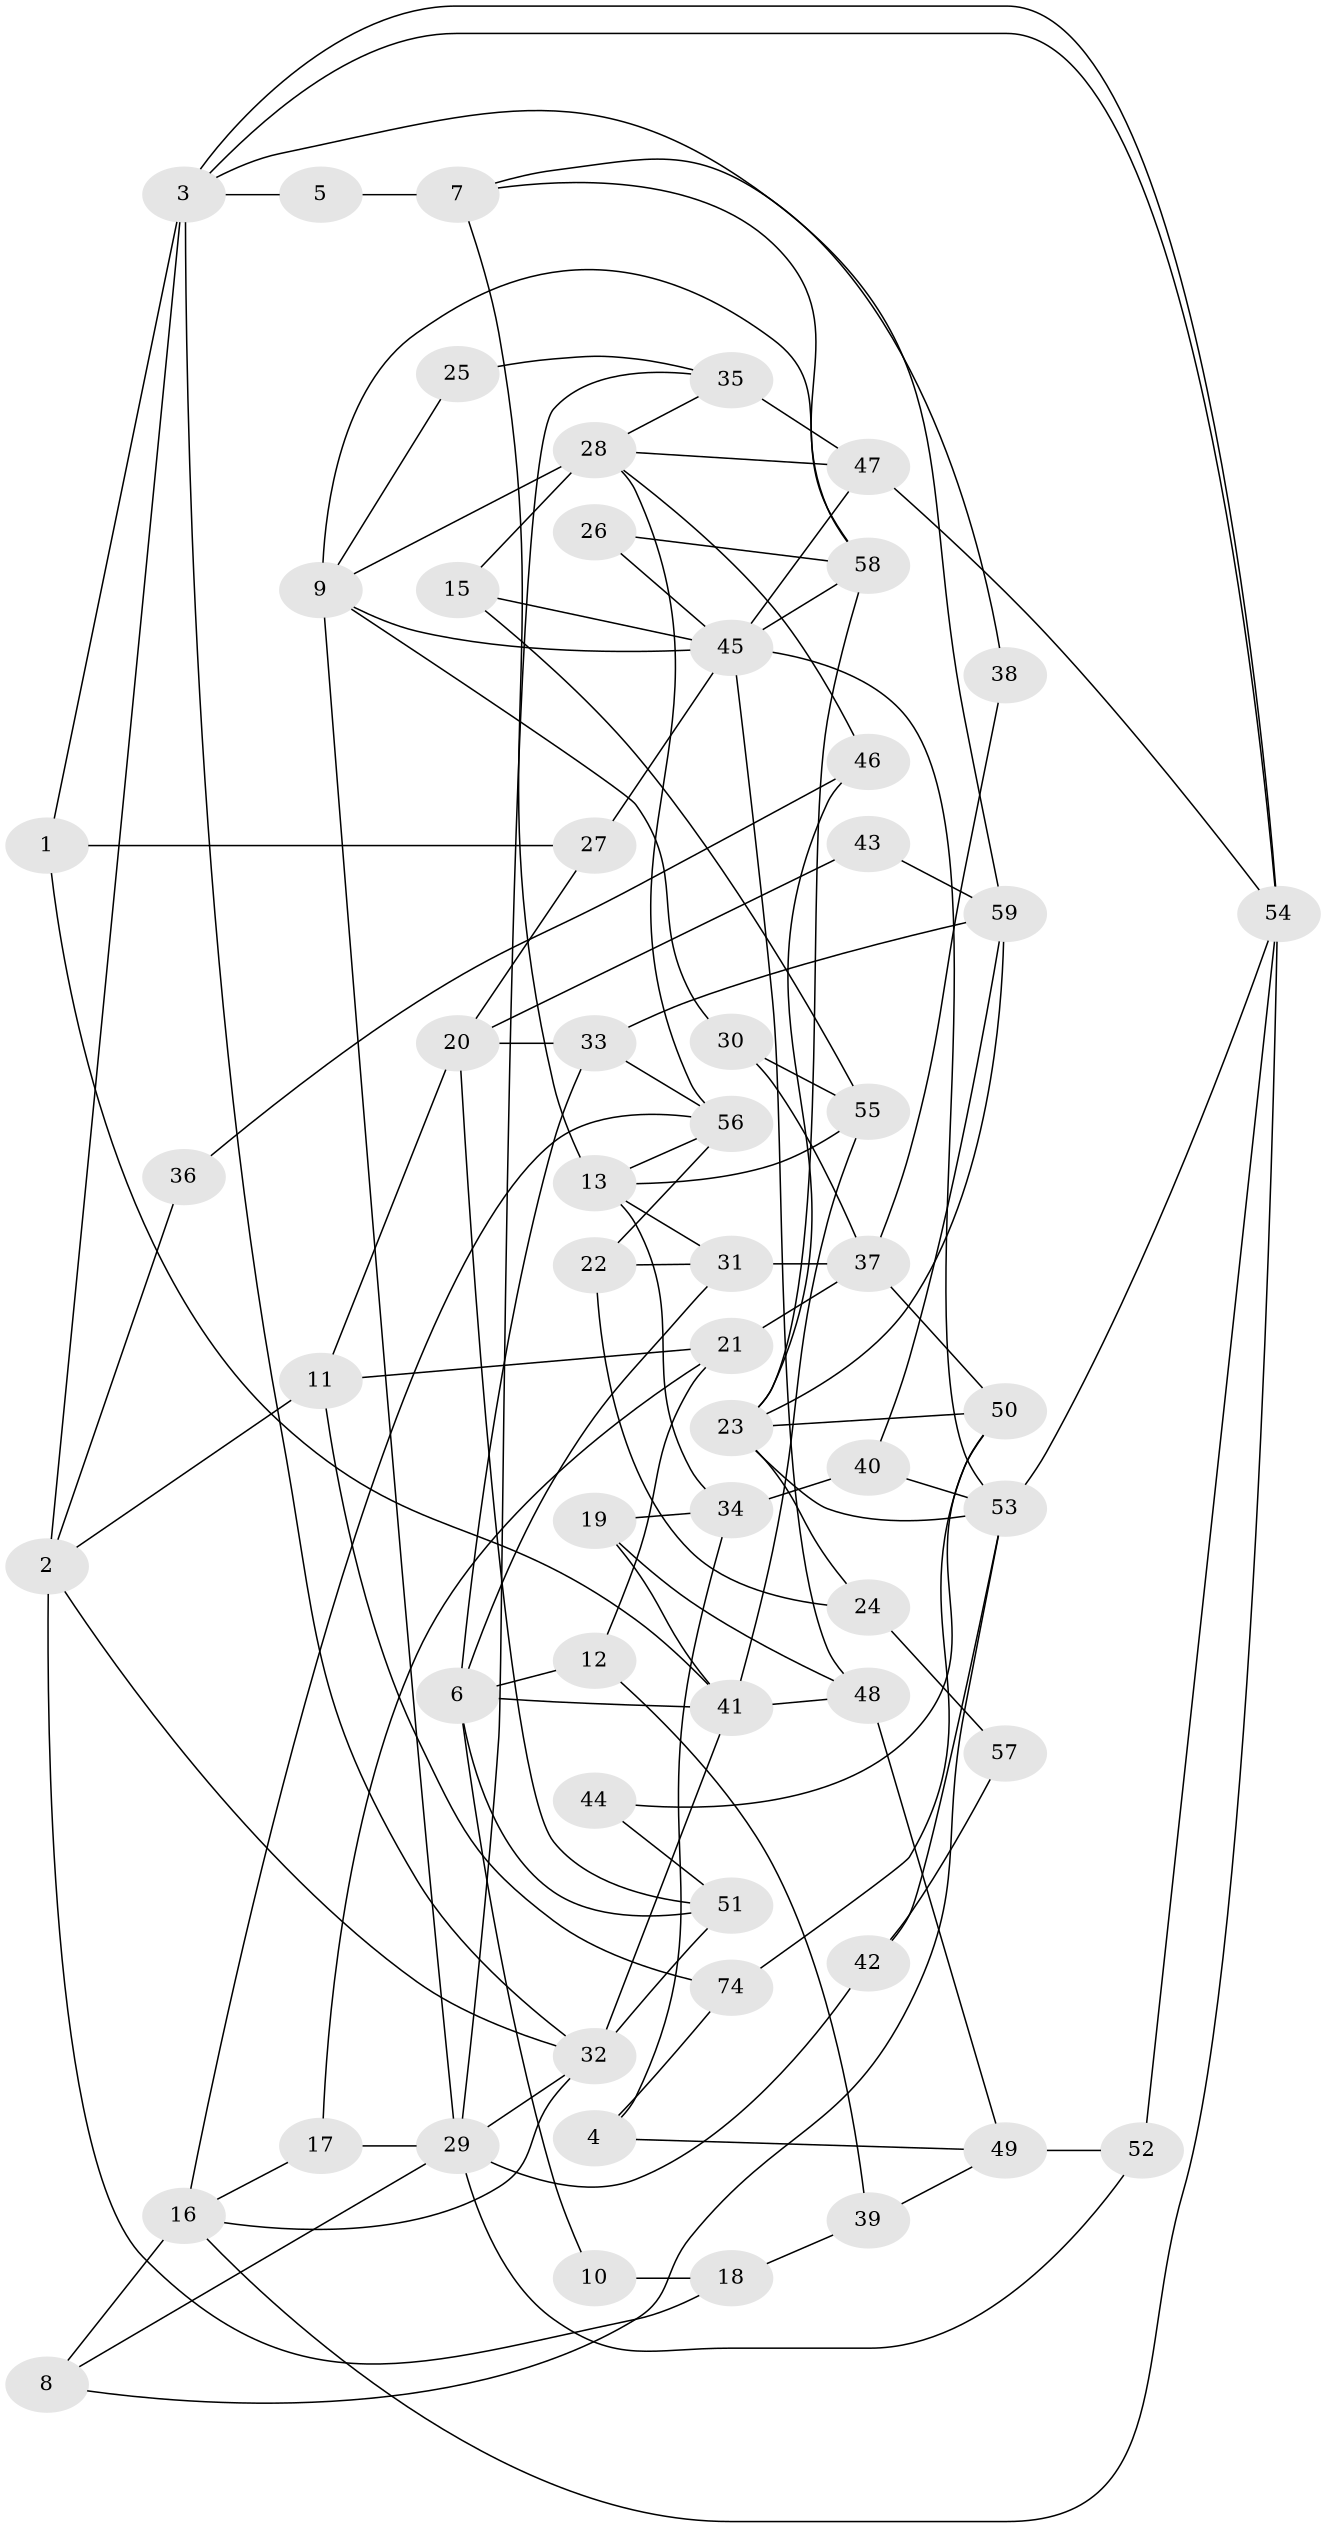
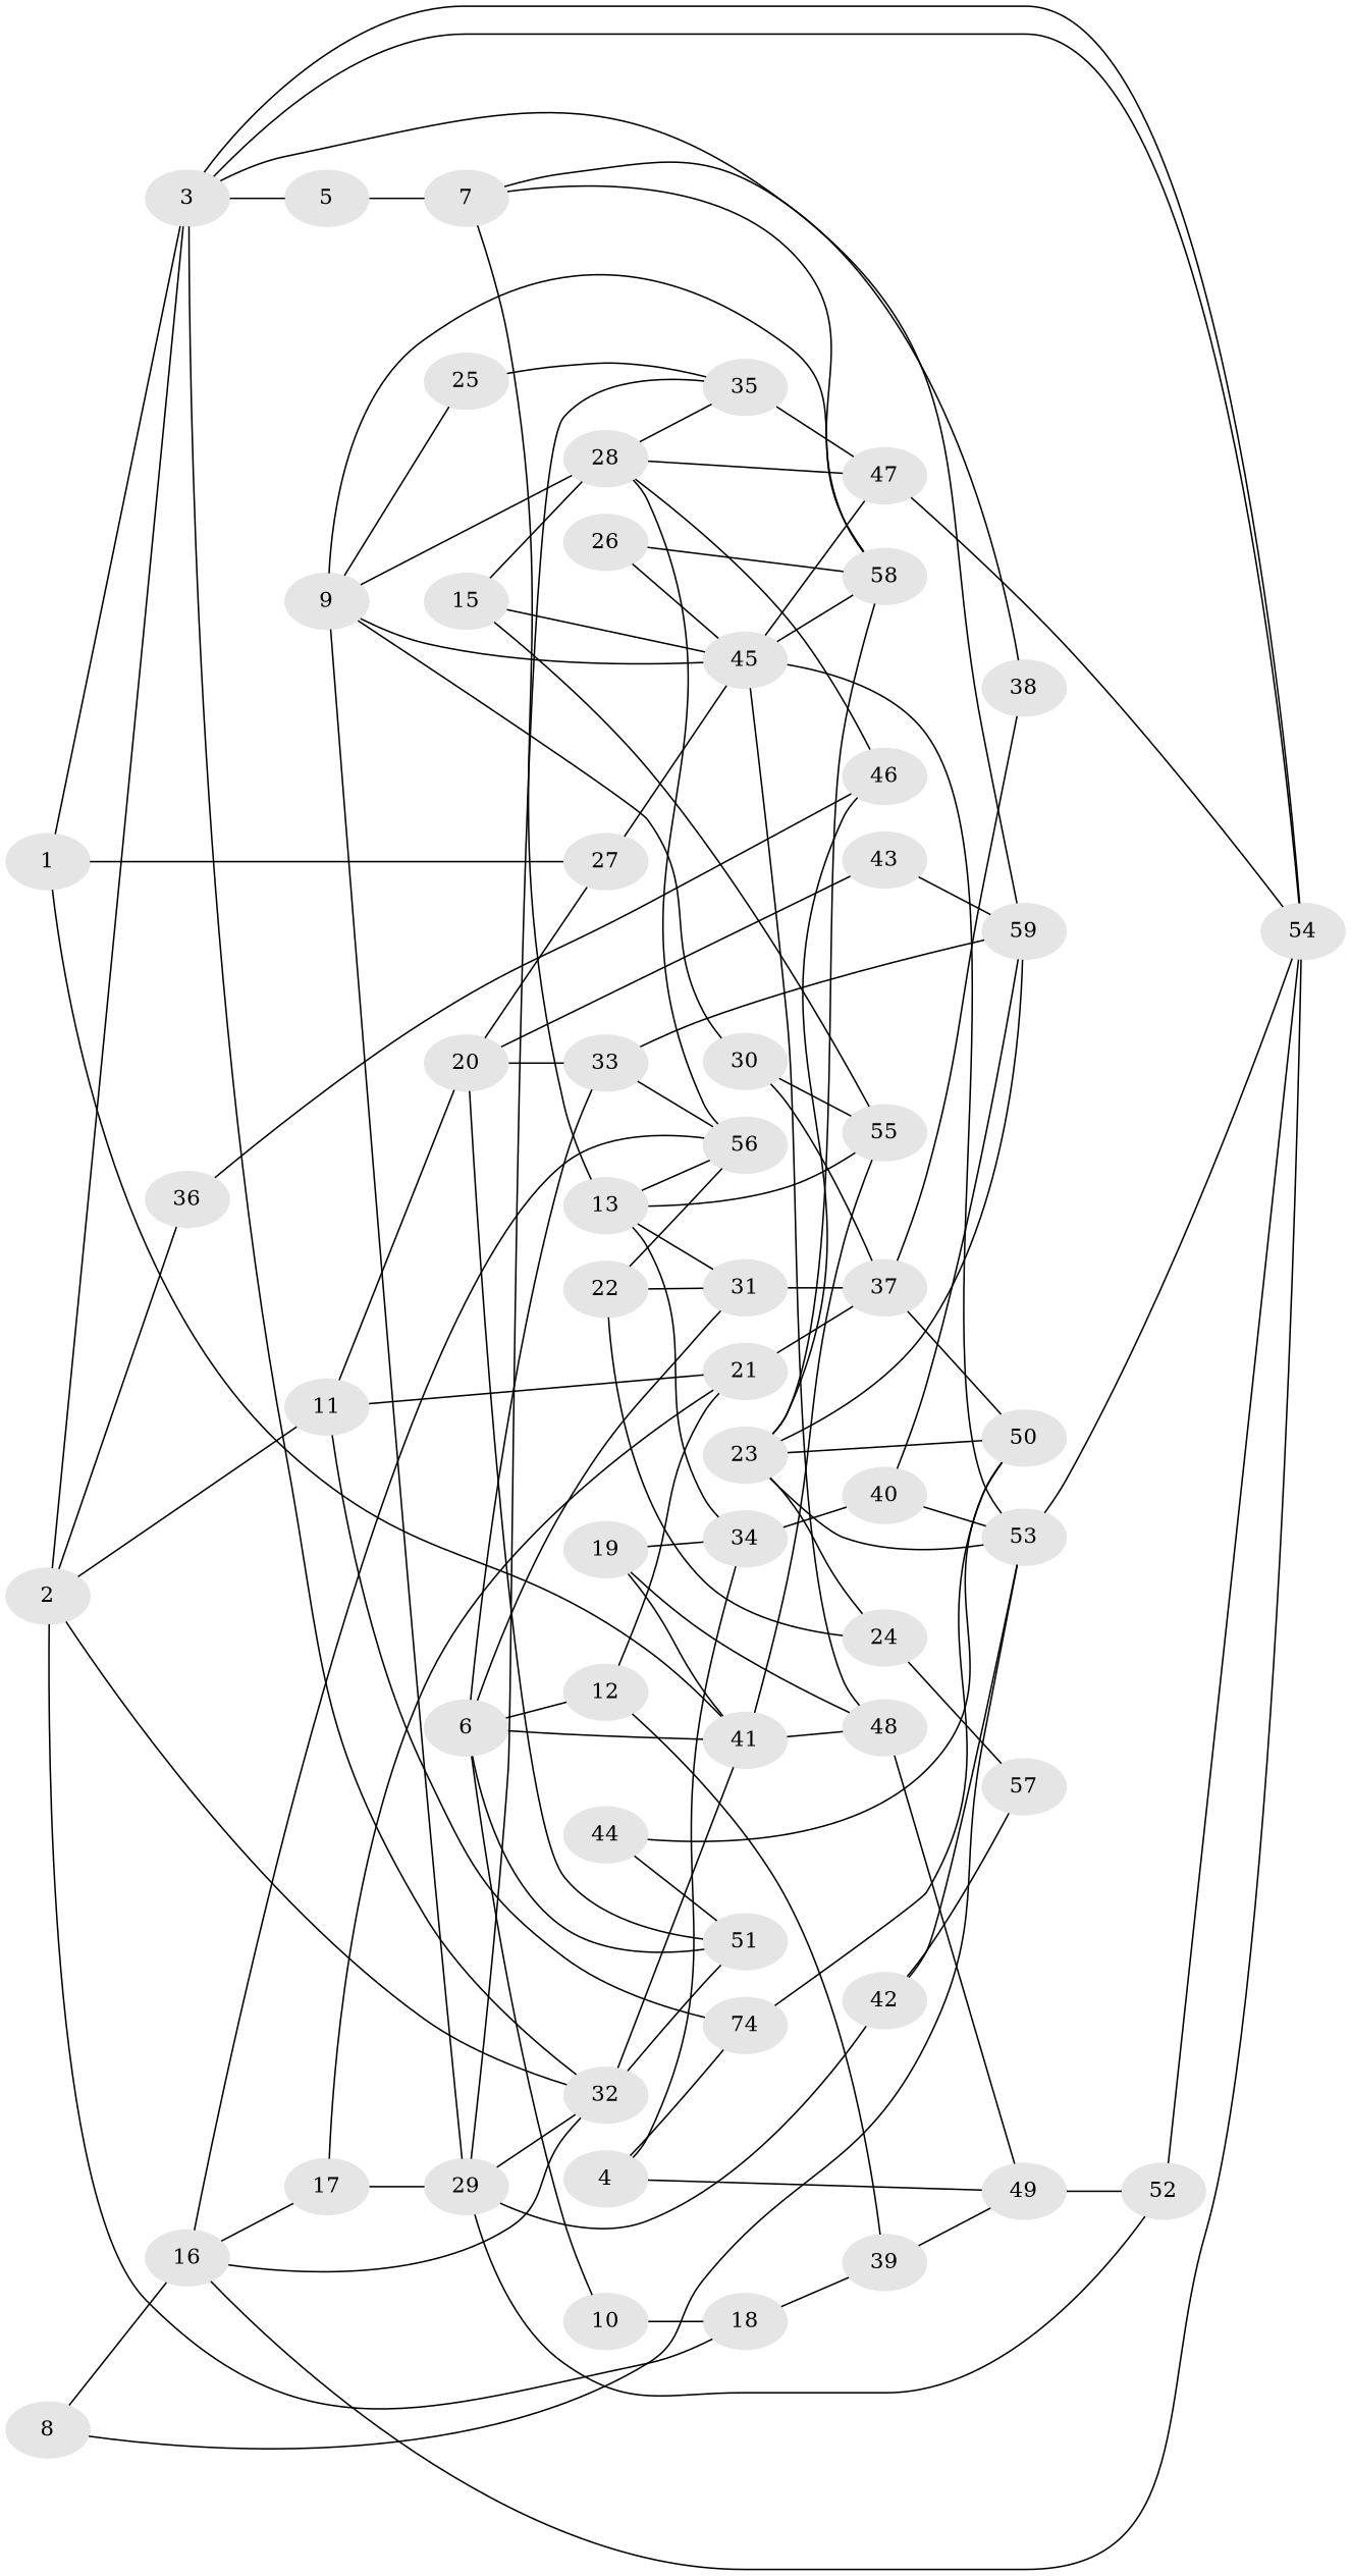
  graph {
    rankdir=LR
    node [color=gray90 style=filled]
    1
    3
    27
    41
    32
    5
    54
    59
    45
    55
    48
    2
    11
    18
    36
    n16 [label=74]
    20
    21
    39
    51
    46
    7
    4
    34
    49
    50
    40
    52
    13
    38
    58
    6
    10
    12
    31
    33
    37
    56
    8
    16
    29
    53
    17
    35
    42
    9
    25
    28
    30
    47
    43
    15
    19
    44
    22
    24
    57
    23
    26
    1 -- 3
    1 -- 27
    1 -- 41
    3 -- 32
    3 -- 5
    3 -- 54
    3 -- 54
    3 -- 59
    27 -- 45
    41 -- 55
    41 -- 48
    32 -- 41
    32 -- 51
    5 -- 7
    45 -- 48
    45 -- 58
    45 -- 53
    45 -- 47
    48 -- 49
    2 -- 3
    2 -- 32
    2 -- 11
    2 -- 18
    2 -- 36
    11 -- n16
    11 -- 20
    11 -- 21
    18 -- 39
    36 -- 46
    n16 -- 50
    20 -- 27
    20 -- 51
    20 -- 33
    20 -- 43
    21 -- 37
    39 -- 49
    7 -- 13
    7 -- 38
    7 -- 58
    4 -- n16
    4 -- 34
    4 -- 49
    34 -- 40
    49 -- 52
    40 -- 59
    40 -- 53
    52 -- 54
    13 -- 55
    13 -- 34
    13 -- 31
    13 -- 56
    6 -- 41
    6 -- 51
    6 -- 10
    6 -- 12
    6 -- 31
    6 -- 33
    10 -- 18
    12 -- 21
    12 -- 39
    31 -- 37
    33 -- 59
    33 -- 56
    37 -- 50
    37 -- 38
    8 -- 16
-   8 -- 29
    8 -- 53
    16 -- 32
    16 -- 54
    16 -- 56
    16 -- 17
    29 -- 32
    29 -- 52
    29 -- 35
    29 -- 42
    53 -- 54
    17 -- 21
    17 -- 29
    35 -- 47
    42 -- 53
    42 -- 57
    9 -- 45
    9 -- 58
    9 -- 29
    9 -- 25
    9 -- 28
    9 -- 30
    25 -- 35
    28 -- 46
    28 -- 56
    28 -- 35
    28 -- 47
    30 -- 55
    30 -- 37
    47 -- 54
    43 -- 59
    15 -- 45
    15 -- 55
    15 -- 28
    19 -- 41
    19 -- 48
    19 -- 34
    44 -- 51
    44 -- 50
    22 -- 31
    22 -- 56
    22 -- 24
    24 -- 57
    23 -- 59
    23 -- 46
    23 -- 50
    23 -- 58
    23 -- 53
    23 -- 24
    26 -- 45
    26 -- 58
  }
